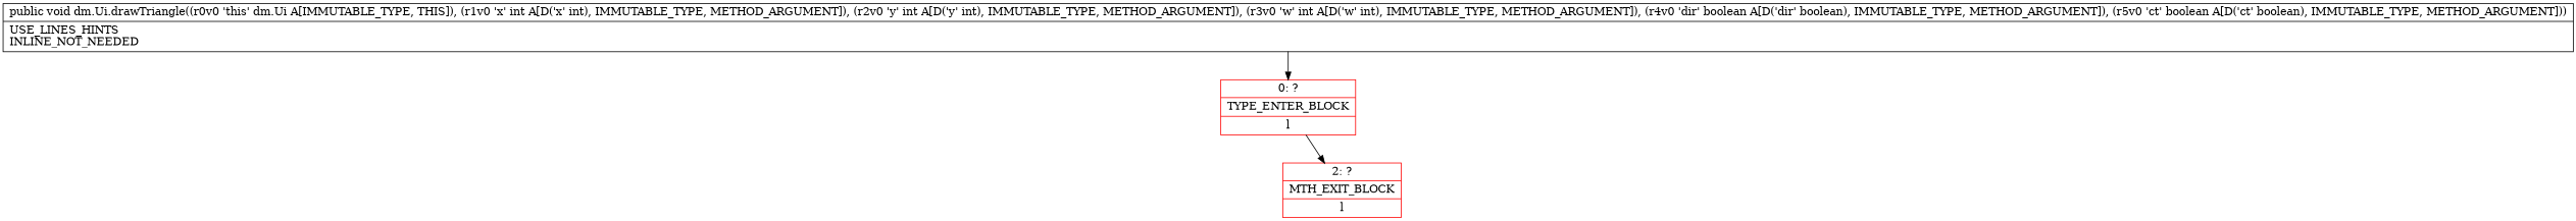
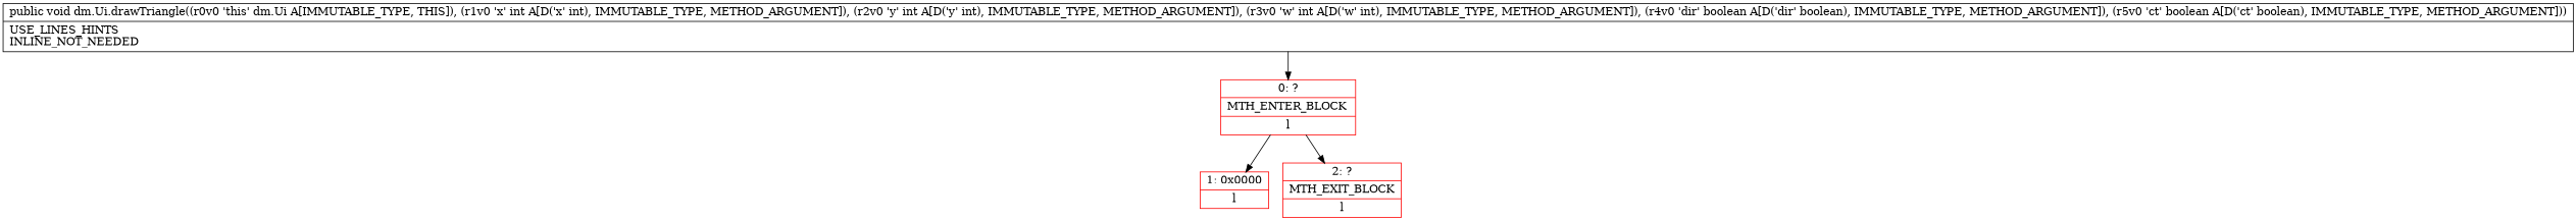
  digraph {
    node [color=red shape=record]
-   n1 [label="{0\:\ ?|TYPE_ENTER_BLOCK\l|l}"]
+   n1 [label="{0\:\ ?|MTH_ENTER_BLOCK\l|l}"]
+   n2 [label="{1\:\ 0x0000|l}"]
    n3 [label="{2\:\ ?|MTH_EXIT_BLOCK\l|l}"]
    n4 [label="{public void dm.Ui.drawTriangle((r0v0 'this' dm.Ui A[IMMUTABLE_TYPE, THIS]), (r1v0 'x' int A[D('x' int), IMMUTABLE_TYPE, METHOD_ARGUMENT]), (r2v0 'y' int A[D('y' int), IMMUTABLE_TYPE, METHOD_ARGUMENT]), (r3v0 'w' int A[D('w' int), IMMUTABLE_TYPE, METHOD_ARGUMENT]), (r4v0 'dir' boolean A[D('dir' boolean), IMMUTABLE_TYPE, METHOD_ARGUMENT]), (r5v0 'ct' boolean A[D('ct' boolean), IMMUTABLE_TYPE, METHOD_ARGUMENT]))  | USE_LINES_HINTS\lINLINE_NOT_NEEDED\l}" color=""]
    subgraph cluster_1 {
      label="R(0)"
    }
+   n1 -> n2
    n1 -> n3
    n4 -> n1
  }
